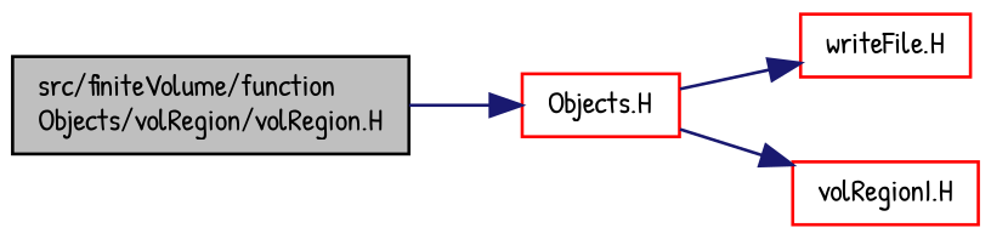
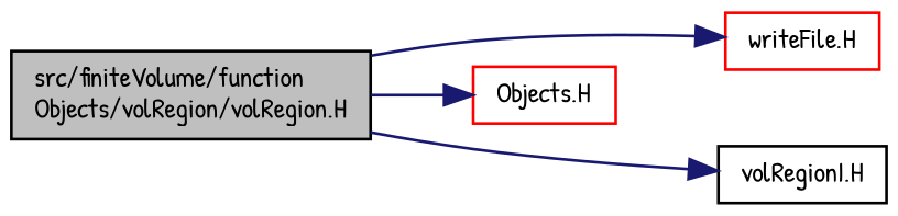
  digraph {
    fontname="Patrick Hand"
    rankdir=LR
    node [color=black fontname="Patrick Hand" fontsize=10 shape=record]
    edge [color=midnightblue fontname="Patrick Hand" fontsize=10 labelfontname=Helvetica labelfontsize=10 style=solid]
    n1 [fillcolor=grey75 fontcolor=black height=0.2 label="src/finiteVolume/function\lObjects/volRegion/volRegion.H" style=filled width=0.4]
    n2 [color=red height=0.2 label="writeFile.H" width=0.4]
    n3 [color=red height=0.2 label="Objects.H" width=0.4]
-   n4 [color=red height=0.2 label="volRegionI.H" width=0.4]
-   n3 -> n2
+   n4 [height=0.2 label="volRegionI.H" width=0.4]
+   n1 -> n2
    n1 -> n3
-   n3 -> n4
+   n1 -> n4
  }
